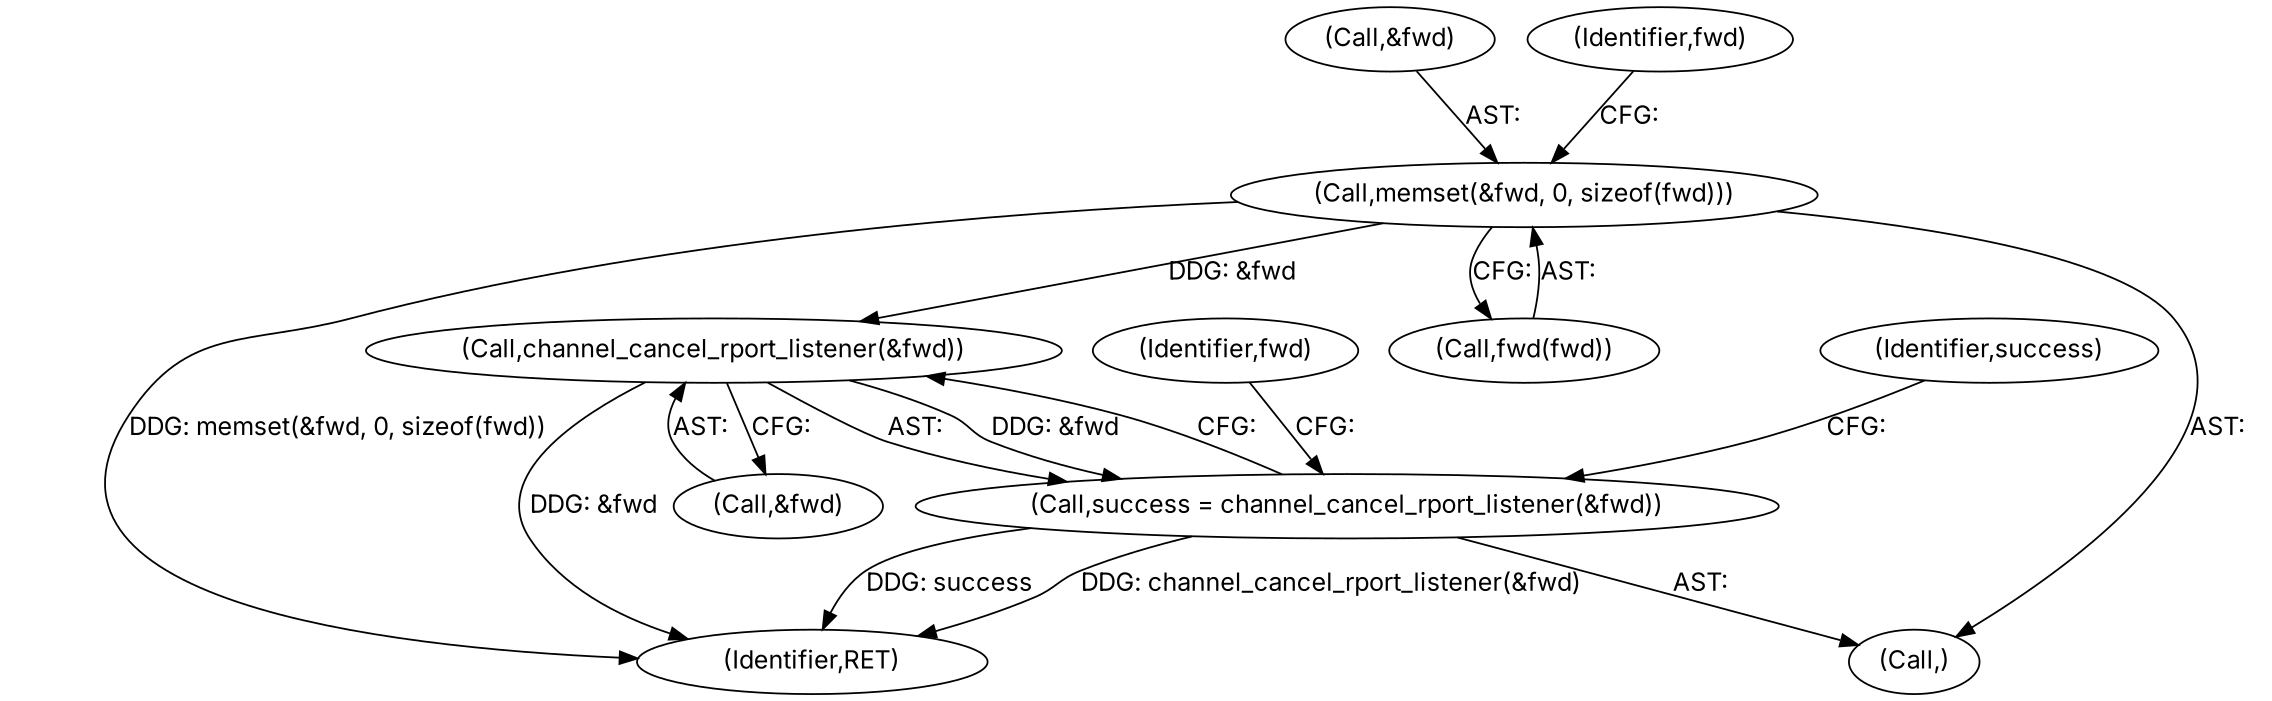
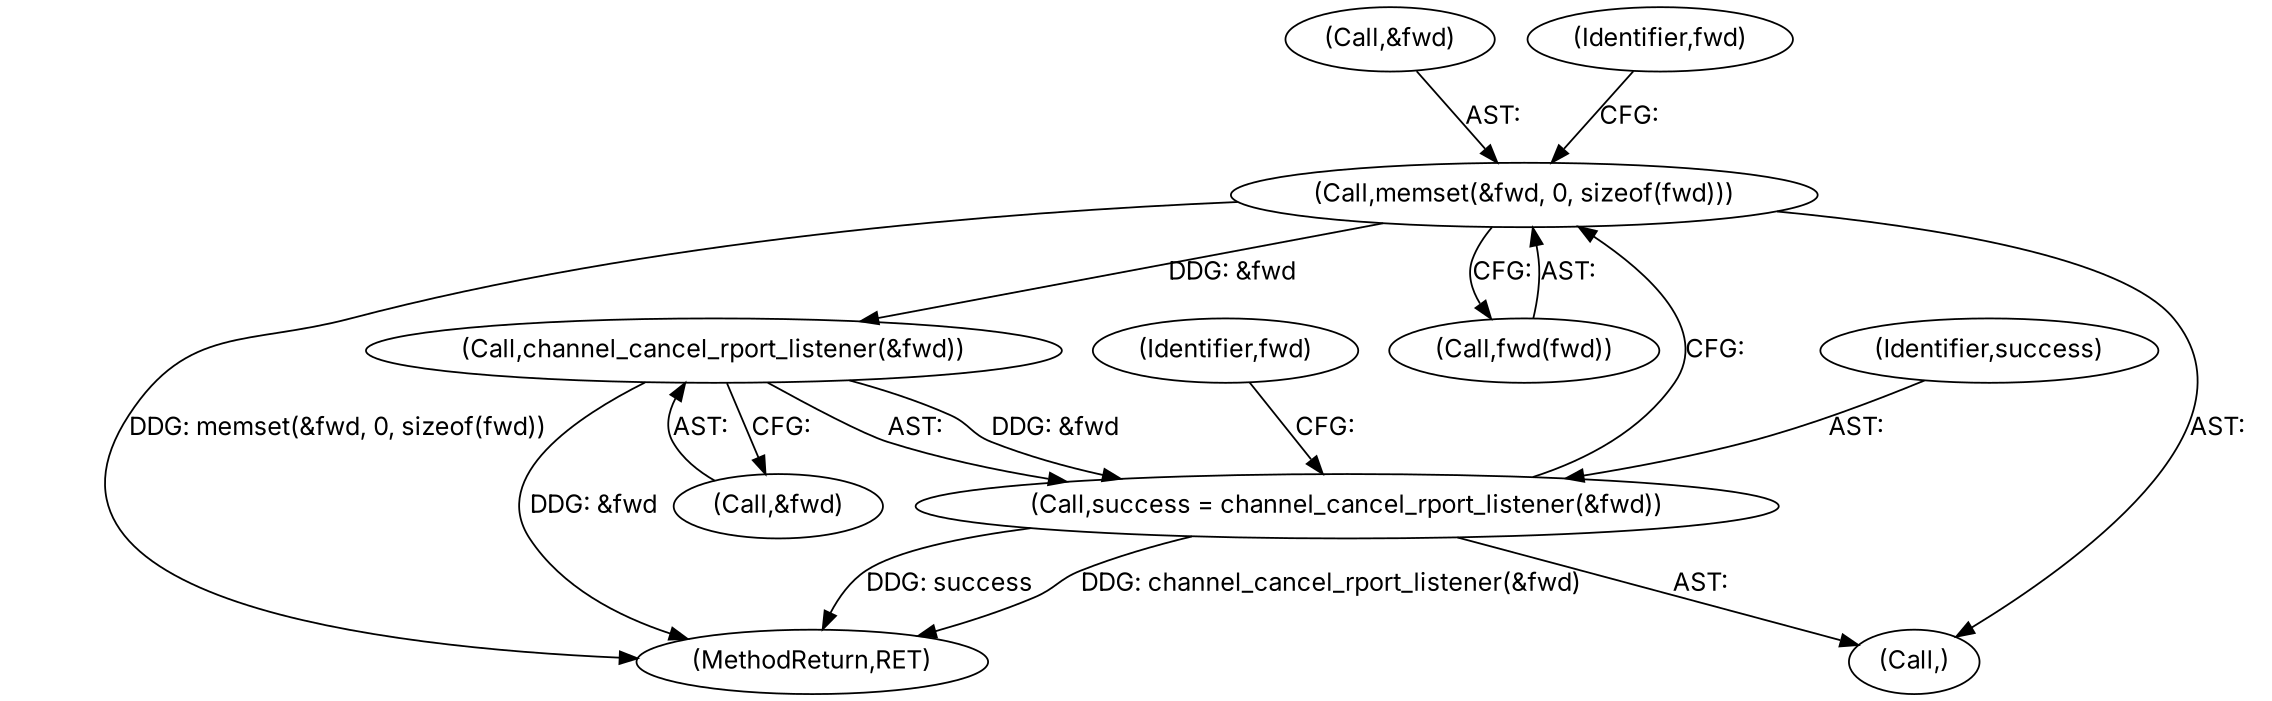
  digraph {
    fontname=Inter
    node [fontname=Inter]
    edge [fontname=Inter]
    n1 [label="(Call,memset(&fwd, 0, sizeof(fwd)))"]
    n2 [label="(Call,channel_cancel_rport_listener(&fwd))"]
    n3 [label="(Call,fwd(fwd))"]
-   n4 [label="(Identifier,RET)"]
+   n4 [label="(MethodReturn,RET)"]
    n5 [label="(Call,)"]
    n6 [label="(Call,success = channel_cancel_rport_listener(&fwd))"]
    n7 [label="(Call,&fwd)"]
    n8 [label="(Call,&fwd)"]
    n9 [label="(Identifier,fwd)"]
    n10 [label="(Identifier,fwd)"]
    n11 [label="(Identifier,success)"]
    n1 -> n2 [label="DDG: &fwd"]
    n1 -> n3 [label="CFG: "]
    n1 -> n4 [label="DDG: memset(&fwd, 0, sizeof(fwd))"]
    n1 -> n5 [label="AST: "]
    n2 -> n4 [label="DDG: &fwd"]
    n2 -> n6 [label="AST: "]
    n2 -> n6 [label="DDG: &fwd"]
    n2 -> n7 [label="CFG: "]
    n3 -> n1 [label="AST: "]
-   n6 -> n2 [label="CFG: "]
+   n6 -> n1 [label="CFG: "]
    n6 -> n4 [label="DDG: success"]
    n6 -> n4 [label="DDG: channel_cancel_rport_listener(&fwd)"]
    n6 -> n5 [label="AST: "]
    n7 -> n2 [label="AST: "]
    n8 -> n1 [label="AST: "]
    n9 -> n1 [label="CFG: "]
    n10 -> n6 [label="CFG: "]
-   n11 -> n6 [label="CFG: "]
+   n11 -> n6 [label="AST: "]
  }
